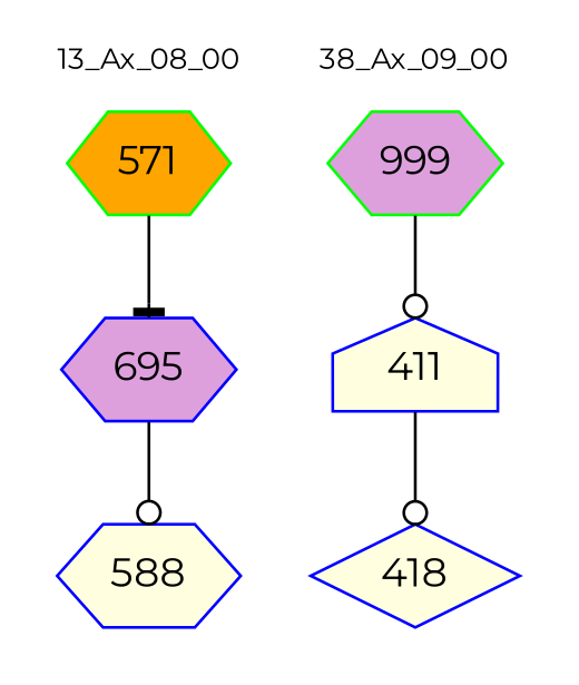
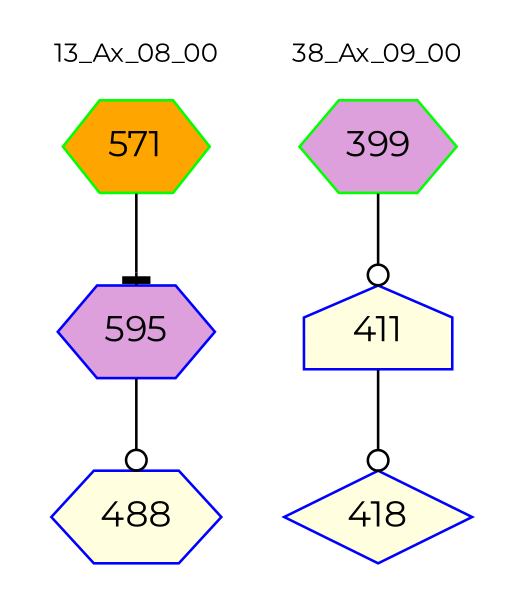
  digraph {
    fontname=Montserrat
    node [color=blue fillcolor=lightyellow fontname=Montserrat shape=hexagon style=filled]
    edge [arrowhead=odot color=black fontname=Montserrat]
    n1 [color=green fillcolor=orange label=571]
-   n2 [fillcolor=plum label=695]
-   n3 [label=588]
-   n4 [color=green fillcolor=plum label=999]
+   n2 [fillcolor=plum label=595]
+   n3 [label=488]
+   n4 [color=green fillcolor=plum label=399]
    n5 [label=411 shape=house]
    n6 [label=418 shape=diamond]
    subgraph cluster_1 {
      color=white
      fontsize=10
      label="13_Ax_08_00"
      n1
      n2
      n3
    }
    subgraph cluster_2 {
      color=white
      fontsize=10
      label="38_Ax_09_00"
      n4
      n5
      n6
    }
    n1 -> n2 [arrowhead=tee]
    n2 -> n3
    n4 -> n5
    n5 -> n6
  }
